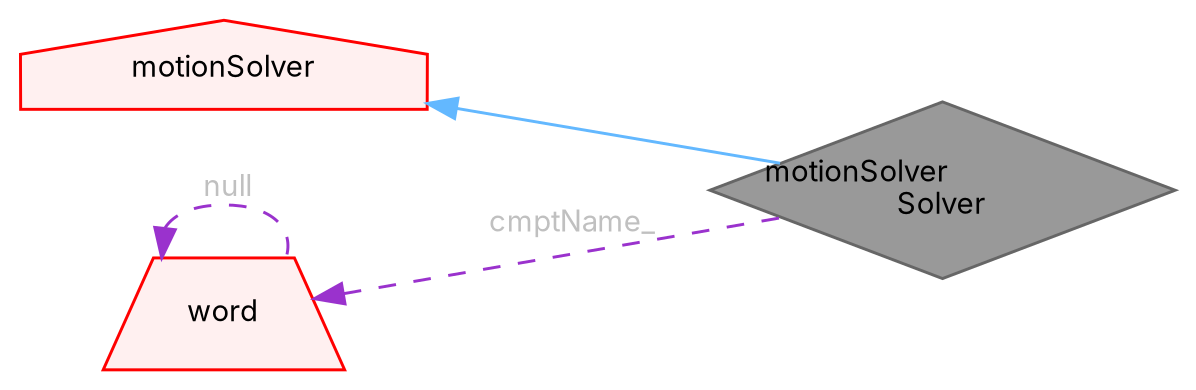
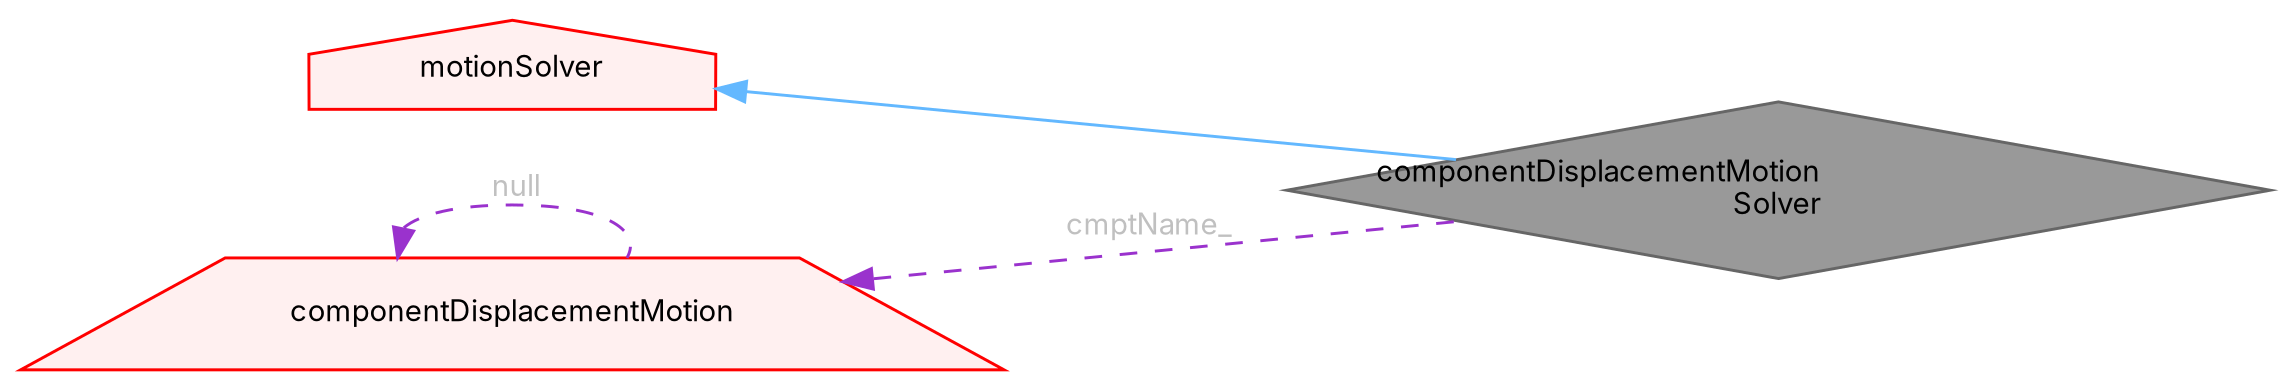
  digraph {
    fontname=Inter
    rankdir=LR
    node [color=red fillcolor="#FFF0F0" fontname=Inter fontsize=10 style=filled]
    edge [color=darkorchid3 dir=back fontname=Inter fontsize=10 labelfontname=Helvetica labelfontsize=10 style=dashed fontcolor=grey]
-   n1 [color=gray40 fillcolor=grey60 fontcolor=black height=0.2 label="motionSolver\lSolver" shape=diamond width=0.4]
+   n1 [color=gray40 fillcolor=grey60 fontcolor=black height=0.2 label="componentDisplacementMotion\lSolver" shape=diamond width=0.4]
    n2 [height=0.2 label=motionSolver shape=house width=0.4]
-   n3 [height=0.2 label=word shape=trapezium width=0.4]
+   n3 [height=0.2 label=componentDisplacementMotion shape=trapezium width=0.4]
    n2 -> n1 [color=steelblue1 style=solid fontcolor=""]
    n3 -> n1 [label=" cmptName_"]
    n3 -> n3 [label=" null"]
  }
